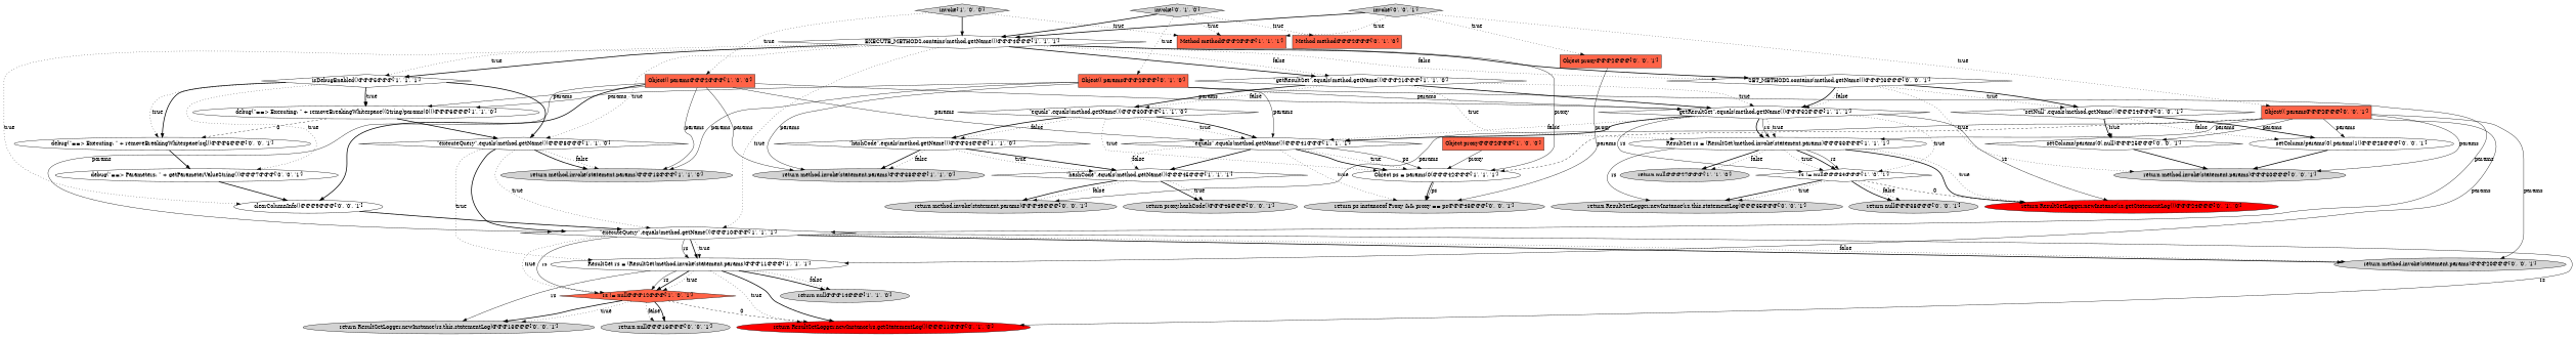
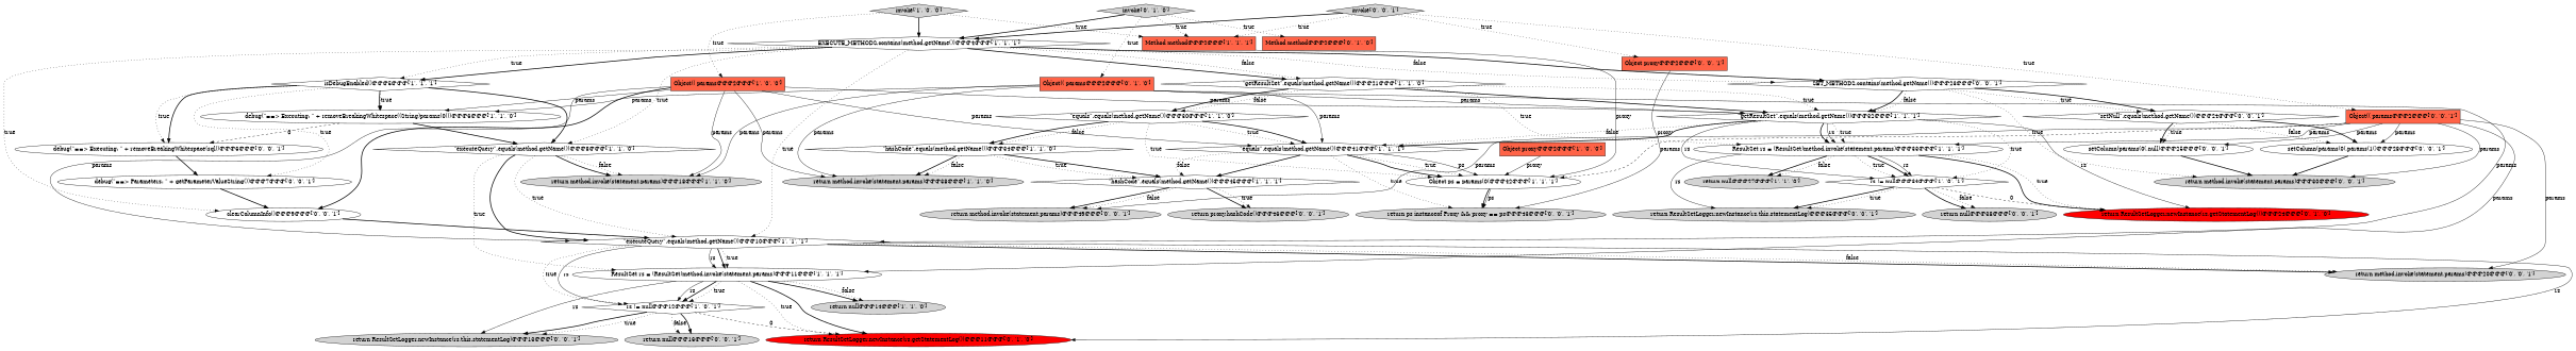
  digraph {
    node [fillcolor=white shape=ellipse style=filled]
    edge [style=dotted]
    n1 [label="rs != null@@@34@@@['1', '0', '1']" shape=diamond]
    n2 [fillcolor=lightgray label="return ResultSetLogger.newInstance(rs,this.statementLog)@@@35@@@['0', '0', '1']"]
    n3 [fillcolor=lightgray label="return null@@@38@@@['0', '0', '1']"]
    n4 [fillcolor=red label="return ResultSetLogger.newInstance(rs,getStatementLog())@@@24@@@['0', '1', '0']"]
    n5 [label="ResultSet rs = (ResultSet)method.invoke(statement,params)@@@11@@@['1', '1', '1']"]
-   n6 [fillcolor=tomato label="rs != null@@@12@@@['1', '0', '1']" shape=diamond]
+   n6 [label="rs != null@@@12@@@['1', '0', '1']" shape=diamond]
    n7 [fillcolor=lightgray label="return ResultSetLogger.newInstance(rs,this.statementLog)@@@13@@@['0', '0', '1']"]
    n8 [fillcolor=red label="return ResultSetLogger.newInstance(rs,getStatementLog())@@@11@@@['0', '1', '0']"]
    n9 [fillcolor=lightgray label="return null@@@14@@@['1', '1', '0']"]
    n10 [fillcolor=lightgray label="return null@@@16@@@['0', '0', '1']"]
    n11 [label="\"hashCode\".equals(method.getName())@@@45@@@['1', '1', '1']" shape=diamond]
    n12 [fillcolor=lightgray label="return proxy.hashCode()@@@46@@@['0', '0', '1']"]
    n13 [fillcolor=lightgray label="return method.invoke(statement,params)@@@49@@@['0', '0', '1']"]
    n14 [fillcolor=lightgray label="return method.invoke(statement,params)@@@38@@@['1', '1', '0']"]
    n15 [label="Object ps = params(0(@@@42@@@['1', '1', '1']"]
    n16 [fillcolor=lightgray label="return ps instanceof Proxy && proxy == ps@@@43@@@['0', '0', '1']"]
    n17 [label="\"equals\".equals(method.getName())@@@41@@@['1', '1', '1']" shape=diamond]
    n18 [fillcolor=tomato label="Object(( params@@@2@@@['1', '0', '0']" shape=box]
    n19 [fillcolor=lightgray label="return method.invoke(statement,params)@@@18@@@['1', '1', '0']"]
    n20 [label="\"executeQuery\".equals(method.getName())@@@10@@@['1', '1', '1']" shape=diamond]
    n21 [label="debug(\"==> Executing: \" + removeBreakingWhitespace((String)params(0())@@@6@@@['1', '1', '0']"]
    n22 [label="\"getResultSet\".equals(method.getName())@@@32@@@['1', '1', '1']" shape=diamond]
    n23 [label="clearColumnInfo()@@@9@@@['0', '0', '1']"]
    n24 [fillcolor=lightgray label="return method.invoke(statement,params)@@@20@@@['0', '0', '1']"]
    n25 [label="debug(\"==> Executing: \" + removeBreakingWhitespace(sql))@@@6@@@['0', '0', '1']"]
    n26 [label="\"executeQuery\".equals(method.getName())@@@8@@@['1', '1', '0']" shape=diamond]
    n27 [label="ResultSet rs = (ResultSet)method.invoke(statement,params)@@@33@@@['1', '1', '1']"]
    n28 [label="debug(\"==> Parameters: \" + getParameterValueString())@@@7@@@['0', '0', '1']"]
    n29 [fillcolor=lightgray label="invoke['0', '0', '1']" shape=diamond]
    n30 [label="EXECUTE_METHODS.contains(method.getName())@@@4@@@['1', '1', '1']" shape=diamond]
    n31 [fillcolor=tomato label="Method method@@@2@@@['1', '1', '1']" shape=box]
    n32 [fillcolor=tomato label="Object(( params@@@2@@@['0', '0', '1']" shape=box]
    n33 [fillcolor=tomato label="Object proxy@@@2@@@['0', '0', '1']" shape=box]
    n34 [label="SET_METHODS.contains(method.getName())@@@23@@@['0', '0', '1']" shape=diamond]
    n35 [label="isDebugEnabled()@@@5@@@['1', '1', '1']" shape=diamond]
    n36 [label="\"getResultSet\".equals(method.getName())@@@21@@@['1', '1', '0']" shape=diamond]
    n37 [label="setColumn(params(0(,params(1()@@@28@@@['0', '0', '1']"]
    n38 [fillcolor=lightgray label="return method.invoke(statement,params)@@@30@@@['0', '0', '1']"]
-   n39 [label="setColumn(params(0(,null)@@@25@@@['0', '0', '1']" shape=diamond]
+   n39 [label="setColumn(params(0(,null)@@@25@@@['0', '0', '1']"]
    n40 [fillcolor=tomato label="Object(( params@@@2@@@['0', '1', '0']" shape=box]
    n41 [label="\"equals\".equals(method.getName())@@@30@@@['1', '1', '0']" shape=diamond]
    n42 [label="\"hashCode\".equals(method.getName())@@@34@@@['1', '1', '0']" shape=diamond]
    n43 [fillcolor=lightgray label="invoke['1', '0', '0']" shape=diamond]
    n44 [fillcolor=tomato label="Object proxy@@@2@@@['1', '0', '0']" shape=box]
    n45 [label="\"setNull\".equals(method.getName())@@@24@@@['0', '0', '1']" shape=diamond]
    n46 [fillcolor=lightgray label="invoke['0', '1', '0']" shape=diamond]
    n47 [fillcolor=tomato label="Method method@@@2@@@['0', '1', '0']" shape=box]
    n48 [fillcolor=lightgray label="return null@@@27@@@['1', '1', '0']"]
    n1 -> n2 [style=bold]
    n1 -> n2 [label=true]
    n1 -> n3 [label=false]
    n1 -> n3 [style=bold]
    n1 -> n4 [label=0 style=dashed]
    n5 -> n6 [style=bold]
    n5 -> n6 [label=true]
    n5 -> n6 [label=rs style=solid]
    n5 -> n7 [label=rs style=solid]
    n5 -> n8 [label=true]
    n5 -> n8 [style=bold]
    n5 -> n9 [style=bold]
    n5 -> n9 [label=false]
    n6 -> n7 [label=true]
    n6 -> n7 [style=bold]
    n6 -> n8 [label=0 style=dashed]
    n6 -> n10 [label=false]
    n6 -> n10 [style=bold]
    n11 -> n12 [style=bold]
    n11 -> n12 [label=true]
    n11 -> n13 [style=bold]
    n11 -> n13 [label=false]
    n15 -> n16 [label=ps style=solid]
    n15 -> n16 [style=bold]
    n17 -> n11 [label=false]
    n17 -> n11 [style=bold]
    n17 -> n15 [label=true]
    n17 -> n15 [label=ps style=solid]
    n17 -> n15 [style=bold]
    n17 -> n16 [label=true]
    n18 -> n14 [label=params style=solid]
    n18 -> n17 [label=params style=solid]
    n18 -> n19 [label=params style=solid]
    n18 -> n20 [label=params style=solid]
    n18 -> n21 [label=params style=solid]
    n18 -> n22 [label=params style=solid]
    n18 -> n23 [style=bold]
    n20 -> n5 [label=true]
    n20 -> n5 [label=rs style=solid]
    n20 -> n5 [style=bold]
    n20 -> n6 [label=rs style=solid]
    n20 -> n6 [label=true]
    n20 -> n8 [label=rs style=solid]
    n20 -> n24 [style=bold]
    n20 -> n24 [label=false]
    n21 -> n25 [label=0 style=dashed]
    n21 -> n26 [style=bold]
    n22 -> n1 [label=rs style=solid]
    n22 -> n1 [label=true]
    n22 -> n4 [label=rs style=solid]
    n22 -> n17 [style=bold]
    n22 -> n17 [label=false]
    n22 -> n27 [style=bold]
    n22 -> n27 [label=rs style=solid]
    n22 -> n27 [label=true]
    n23 -> n20 [style=bold]
    n25 -> n28 [style=bold]
    n26 -> n5 [label=true]
    n26 -> n19 [label=false]
    n26 -> n19 [style=bold]
    n26 -> n20 [style=bold]
    n26 -> n20 [label=true]
    n27 -> n1 [label=true]
    n27 -> n1 [style=bold]
    n27 -> n1 [label=rs style=solid]
    n27 -> n2 [label=rs style=solid]
    n27 -> n4 [style=bold]
    n27 -> n4 [label=true]
    n27 -> n48 [style=bold]
    n27 -> n48 [label=false]
    n28 -> n23 [style=bold]
    n29 -> n30 [style=bold]
    n29 -> n31 [label=true]
    n29 -> n32 [label=true]
    n29 -> n33 [label=true]
    n30 -> n20 [label=true]
    n30 -> n23 [label=true]
    n30 -> n26 [label=true]
    n30 -> n34 [style=bold]
    n30 -> n34 [label=false]
    n30 -> n35 [style=bold]
    n30 -> n35 [label=true]
    n30 -> n36 [style=bold]
    n30 -> n36 [label=false]
    n31 -> n15 [label=proxy style=solid]
    n32 -> n5 [label=params style=solid]
    n32 -> n13 [label=params style=solid]
    n32 -> n15 [label=params style=dashed]
    n32 -> n24 [label=params style=solid]
    n32 -> n27 [label=params style=solid]
    n32 -> n37 [label=params style=solid]
    n32 -> n38 [label=params style=solid]
    n32 -> n39 [label=params style=solid]
    n33 -> n16 [label=proxy style=solid]
    n34 -> n22 [label=false]
    n34 -> n22 [style=bold]
    n34 -> n38 [label=true]
    n34 -> n45 [label=true]
    n34 -> n45 [style=bold]
    n35 -> n21 [style=bold]
    n35 -> n21 [label=true]
    n35 -> n25 [style=bold]
    n35 -> n25 [label=true]
    n35 -> n26 [style=bold]
    n35 -> n28 [label=true]
    n36 -> n22 [label=true]
    n36 -> n22 [style=bold]
    n36 -> n27 [label=true]
    n36 -> n41 [label=false]
    n36 -> n41 [style=bold]
    n37 -> n38 [style=bold]
    n39 -> n38 [style=bold]
    n40 -> n14 [label=params style=solid]
    n40 -> n17 [label=params style=solid]
    n40 -> n19 [label=params style=solid]
    n40 -> n20 [label=params style=solid]
    n40 -> n21 [label=params style=solid]
    n40 -> n22 [label=params style=solid]
    n41 -> n15 [label=true]
    n41 -> n17 [label=true]
    n41 -> n17 [style=bold]
    n41 -> n42 [label=false]
    n41 -> n42 [style=bold]
    n42 -> n11 [style=bold]
    n42 -> n11 [label=true]
    n42 -> n14 [style=bold]
    n42 -> n14 [label=false]
    n43 -> n18 [label=true]
    n43 -> n30 [style=bold]
    n43 -> n31 [label=true]
    n44 -> n15 [label=proxy style=solid]
    n45 -> n37 [label=false]
    n45 -> n37 [style=bold]
    n45 -> n39 [label=true]
    n45 -> n39 [style=bold]
    n46 -> n30 [style=bold]
    n46 -> n31 [label=true]
    n46 -> n40 [label=true]
    n46 -> n47 [label=true]
  }
